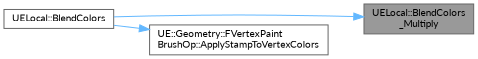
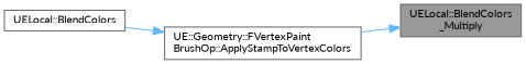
  digraph {
    fontname=Lato
    rankdir=RL
    node [color=grey40 fillcolor=white fontname=Lato fontsize=10 shape=box style=filled]
    edge [color=steelblue1 dir=back fontname=Lato fontsize=10 labelfontname=Helvetica labelfontsize=10 style=solid]
    n1 [color=gray40 fillcolor=grey60 fontcolor=black height=0.2 label="UELocal::BlendColors\l_Multiply" width=0.4]
    n2 [height=0.2 label="UELocal::BlendColors" width=0.4]
    n3 [height=0.2 label="UE::Geometry::FVertexPaint\lBrushOp::ApplyStampToVertexColors" width=0.4]
-   n1 -> n2
+   n1 -> n3
    n3 -> n2
  }
